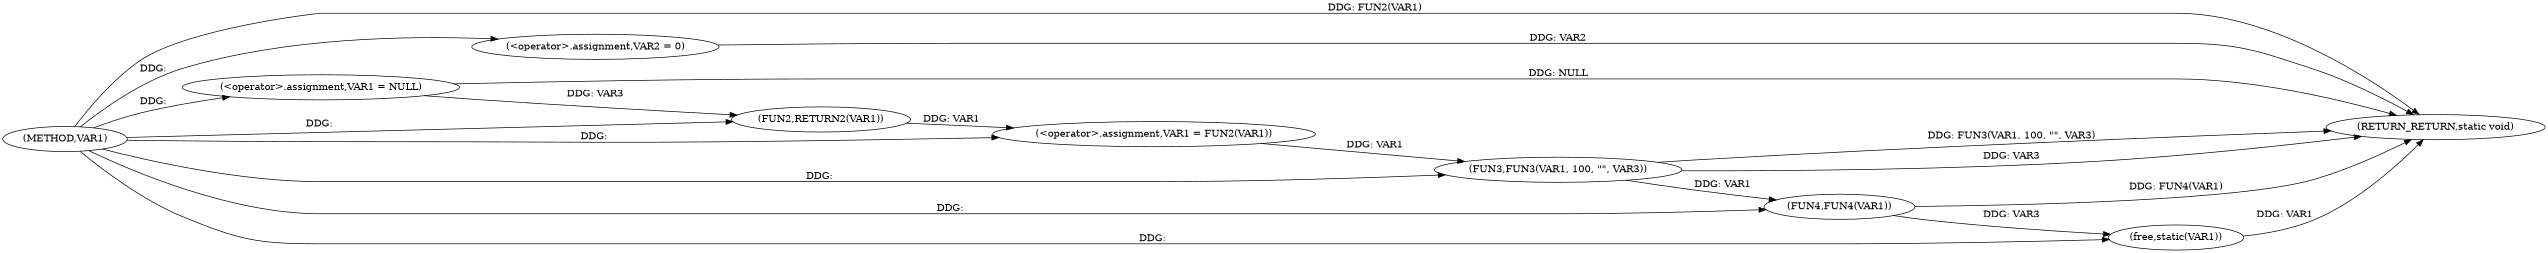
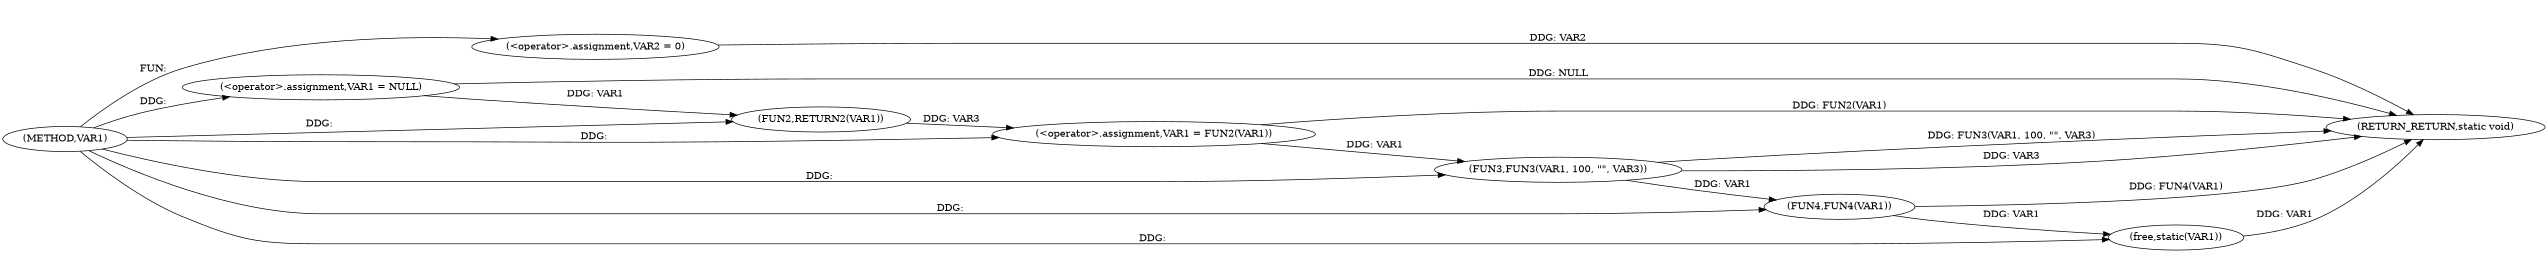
  digraph {
    rankdir=LR
    n1 [label="(METHOD,VAR1)"]
    n2 [label="(<operator>.assignment,VAR1 = NULL)"]
    n3 [label="(<operator>.assignment,VAR2 = 0)"]
    n4 [label="(<operator>.assignment,VAR1 = FUN2(VAR1))"]
    n5 [label="(FUN2,RETURN2(VAR1))"]
    n6 [label="(FUN3,FUN3(VAR1, 100, \"\", VAR3))"]
    n7 [label="(FUN4,FUN4(VAR1))"]
    n8 [label="(free,static(VAR1))"]
    n9 [label="(RETURN_RETURN,static void)"]
    n1 -> n2 [label="DDG: "]
-   n1 -> n3 [label="DDG: "]
+   n1 -> n3 [label="FUN: "]
    n1 -> n4 [label="DDG: "]
    n1 -> n5 [label="DDG: "]
    n1 -> n6 [label="DDG: "]
    n1 -> n7 [label="DDG: "]
    n1 -> n8 [label="DDG: "]
-   n2 -> n5 [label="DDG: VAR3"]
+   n2 -> n5 [label="DDG: VAR1"]
    n2 -> n9 [label="DDG: NULL"]
    n3 -> n9 [label="DDG: VAR2"]
    n4 -> n6 [label="DDG: VAR1"]
-   n1 -> n9 [label="DDG: FUN2(VAR1)"]
-   n5 -> n4 [label="DDG: VAR1"]
+   n4 -> n9 [label="DDG: FUN2(VAR1)"]
+   n5 -> n4 [label="DDG: VAR3"]
    n6 -> n7 [label="DDG: VAR1"]
    n6 -> n9 [label="DDG: FUN3(VAR1, 100, \"\", VAR3)"]
    n6 -> n9 [label="DDG: VAR3"]
-   n7 -> n8 [label="DDG: VAR3"]
+   n7 -> n8 [label="DDG: VAR1"]
    n7 -> n9 [label="DDG: FUN4(VAR1)"]
    n8 -> n9 [label="DDG: VAR1"]
  }
